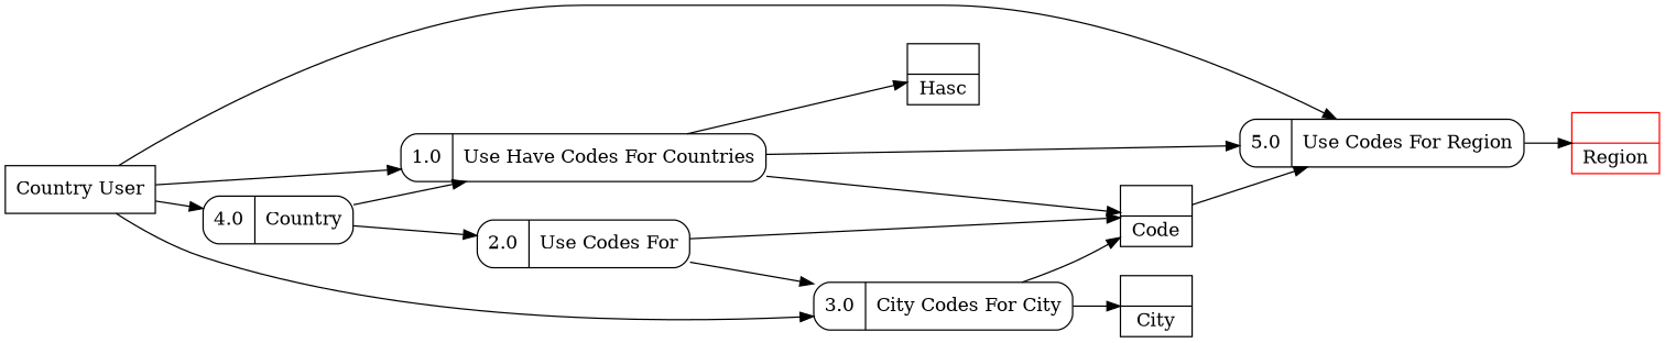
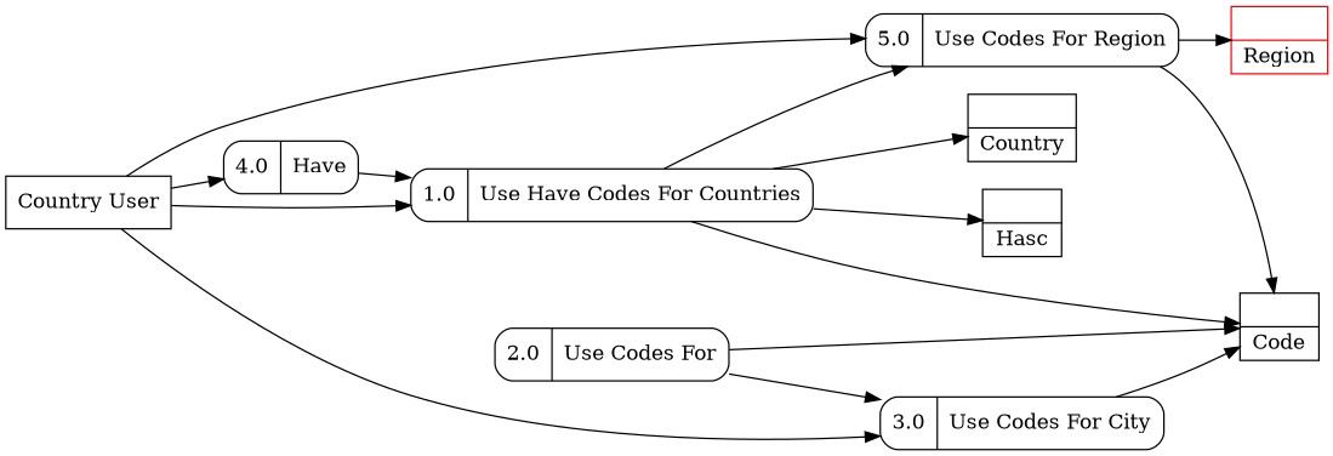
  digraph {
    rankdir=LR
    node [shape=record]
    n1 [label="<f0>  |<f1> Code "]
-   n3 [label="<f0>  |<f1> City "]
+   n2 [label="<f0>  |<f1> Country "]
    n4 [color=red label="<f0>  |<f1> Region "]
    n5 [label="<f0>  |<f1> Hasc "]
    n6 [label="Country User" shape=box]
    n7 [label="{<f0> 1.0|<f1> Use Have Codes For Countries }" shape=Mrecord]
-   n8 [label="{<f0> 3.0|<f1> City Codes For City }" shape=Mrecord]
-   n9 [label="{<f0> 4.0|<f1> Country }" shape=Mrecord]
+   n8 [label="{<f0> 3.0|<f1> Use Codes For City }" shape=Mrecord]
+   n9 [label="{<f0> 4.0|<f1> Have }" shape=Mrecord]
    n10 [label="{<f0> 5.0|<f1> Use Codes For Region }" shape=Mrecord]
    n11 [label="{<f0> 2.0|<f1> Use Codes For }" shape=Mrecord]
    n6 -> n7
    n6 -> n8
    n6 -> n9
    n6 -> n10
    n7 -> n1
+   n7 -> n2
    n7 -> n5
    n7 -> n10
    n8 -> n1
-   n8 -> n3
    n9 -> n7
-   n9 -> n11
-   n1 -> n10
+   n10 -> n1
    n10 -> n4
    n11 -> n1
    n11 -> n8
  }
